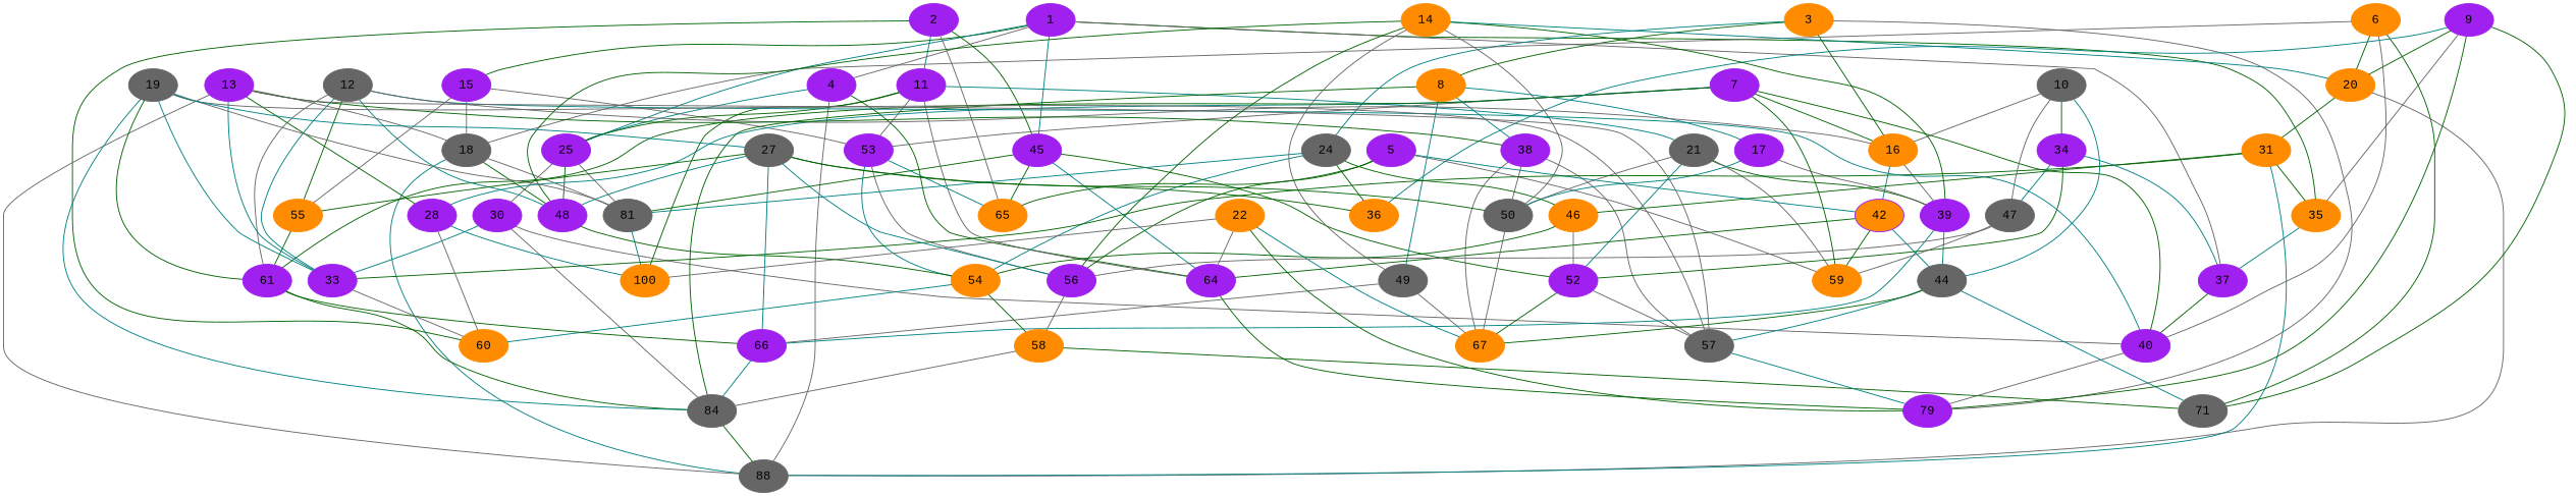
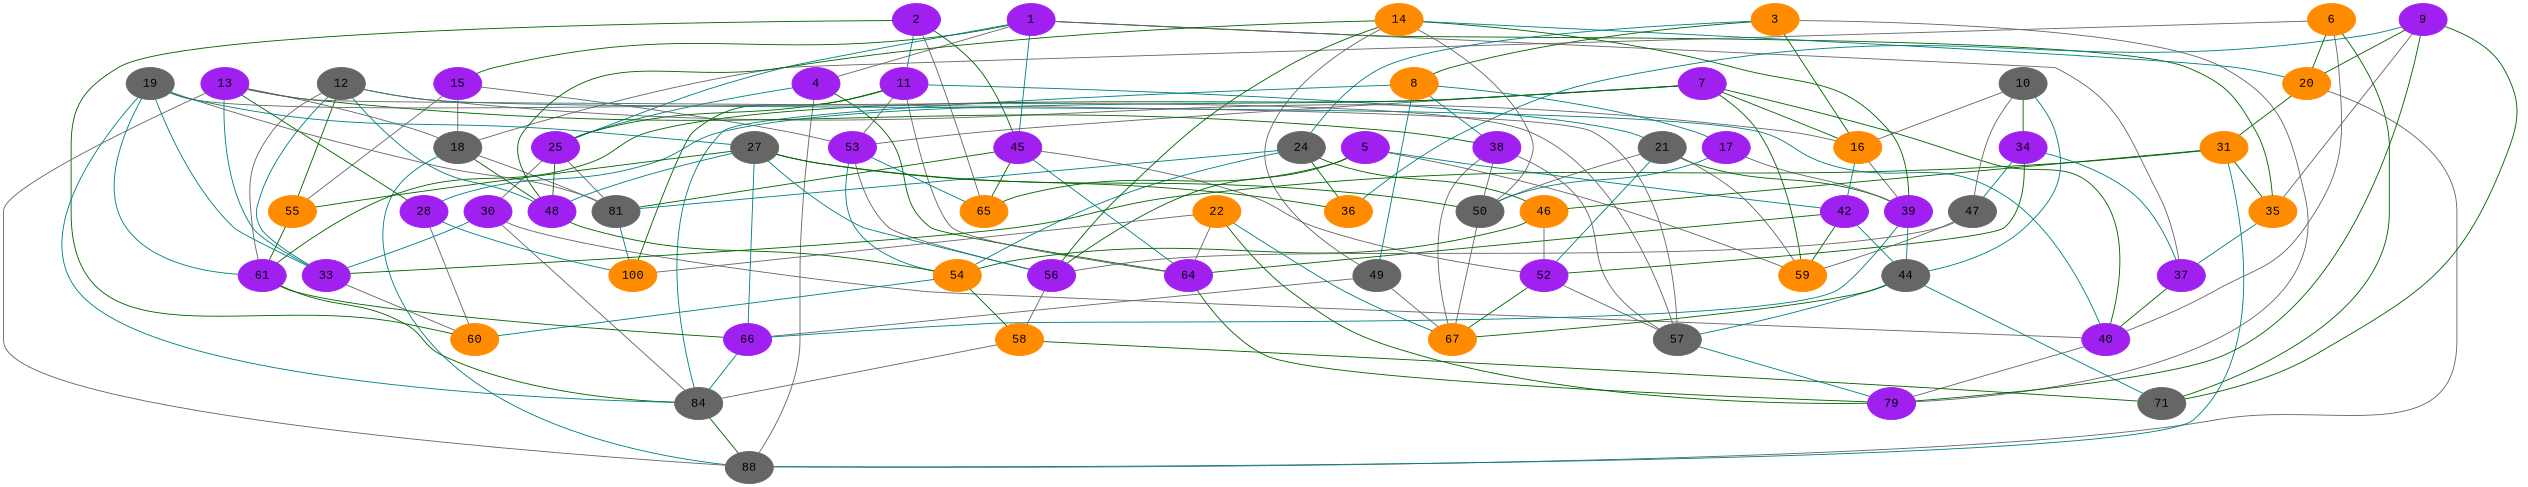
  graph {
    fontname="Liberation Mono"
    node [color=purple fontname="Liberation Mono" style=filled]
    edge [color=darkgreen fontname="Liberation Mono"]
    1 [super="+23"]
    4
    15
    25 [super="+43"]
    35 [color=darkorange]
    37
    45 [super="+80"]
    64 [super="+72"]
    88 [color=gray40 super="+92"]
    18 [color=gray40 super="+93"]
    53 [super="+87"]
    55 [color=darkorange]
    48 [super="+103"]
    n14 [color=gray40 label=81 super="+105"]
    30
    40 [super="+97"]
    65 [color=darkorange]
    52 [super="+90"]
    11 [super="+77"]
    21 [color=gray40 super="+73"]
    100 [color=darkorange]
    2
    60 [color=darkorange]
    8 [color=darkorange super="+41"]
    17
    38
    49 [color=gray40]
    84 [color=gray40 super="+91"]
    3 [color=darkorange]
    16 [color=darkorange super="+70"]
    24 [color=gray40 super="+29"]
    79 [super="+101"]
-   42 [super="+85" fillcolor=darkorange]
+   42 [super="+85"]
    39 [super="+96"]
    36 [color=darkorange]
    46 [color=darkorange]
    54 [color=darkorange super="+69"]
    59 [color=darkorange super="+99"]
    44 [color=gray40 super="+83"]
    5
    56 [super="+75"]
    58 [color=darkorange]
    6 [color=darkorange]
    20 [color=darkorange super="+95"]
    71 [color=gray40]
    31 [color=darkorange super="+78"]
    7 [super="+32"]
    28
    61 [super="+62"]
    66 [super="+98"]
    50 [color=gray40 super="+89"]
    57 [color=gray40 super="+68"]
    67 [color=darkorange super="+81"]
    9 [super="+74"]
    10 [color=gray40 super="+94"]
    34 [super="+104"]
    47 [color=gray40]
    12 [color=gray40 super="+102"]
    33 [super="+51"]
    13 [super="+26"]
    14 [color=darkorange super="+63"]
    19 [color=gray40 super="+86"]
    27 [color=gray40 super="+76"]
    22 [color=darkorange]
    1 -- 4 [color=gray40]
    1 -- 15
    1 -- 25 [color=teal]
    1 -- 35
    1 -- 37 [color=gray40]
    1 -- 45 [color=teal]
    4 -- 25 [color=teal]
    4 -- 64
    4 -- 88 [color=gray40]
    15 -- 18 [color=gray40]
    15 -- 53 [color=gray40]
    15 -- 55 [color=gray40]
    25 -- 48
    25 -- n14 [color=gray40]
    25 -- 30 [color=gray40]
    35 -- 37 [color=teal]
    37 -- 40
    45 -- 64 [color=teal]
    45 -- n14
    45 -- 65
-   45 -- 52
+   45 -- 52 [color=gray40]
    64 -- 79
    18 -- 88 [color=teal]
    18 -- 48
    18 -- n14 [color=gray40]
    53 -- 65 [color=teal]
    53 -- 54 [color=teal]
    53 -- 56 [color=gray40]
    55 -- 61
    48 -- 54
    n14 -- 100 [color=teal]
    30 -- 40 [color=gray40]
    30 -- 84 [color=gray40]
    30 -- 33 [color=teal]
    40 -- 79 [color=gray40]
    52 -- 57 [color=gray40]
    52 -- 67
    11 -- 25
    11 -- 64 [color=gray40]
    11 -- 53 [color=gray40]
    11 -- 21 [color=teal]
    11 -- 100
    21 -- 52 [color=teal]
    21 -- 39
    21 -- 59 [color=gray40]
    21 -- 50 [color=gray40]
    2 -- 45
    2 -- 65 [color=gray40]
    2 -- 11 [color=teal]
    2 -- 60
    8 -- 17 [color=teal weight=2]
    8 -- 38 [color=teal]
    8 -- 49 [color=teal]
-   8 -- 84
+   8 -- 84 [color=teal]
    17 -- 39 [color=gray40]
    17 -- 50 [color=teal]
    38 -- 50 [color=gray40]
    38 -- 57 [color=gray40]
    38 -- 67 [color=gray40]
    49 -- 66 [color=gray40]
    49 -- 67 [color=gray40]
    84 -- 88
    3 -- 8
    3 -- 16
    3 -- 24 [color=teal]
    3 -- 79 [color=gray40]
    16 -- 42 [color=teal]
    16 -- 39 [color=gray40]
    24 -- n14 [color=teal]
    24 -- 36 [weight=2]
    24 -- 46
    24 -- 54 [color=teal]
    42 -- 64
    42 -- 59 [weight=2]
    42 -- 44 [color=teal]
    39 -- 44 [color=teal]
    39 -- 66 [color=teal]
    46 -- 52 [color=gray40]
    46 -- 54
    54 -- 60 [color=teal]
    54 -- 58
    44 -- 71 [color=teal]
    44 -- 57 [color=teal]
    44 -- 67
    5 -- 65
    5 -- 42 [color=teal]
    5 -- 59 [color=gray40]
    5 -- 56
    56 -- 58 [color=gray40]
    58 -- 84 [color=gray40]
    58 -- 71
    6 -- 18 [color=gray40]
    6 -- 40 [color=gray40]
    6 -- 20
    6 -- 71
    20 -- 88 [color=gray40]
    20 -- 31 [weight=2]
    31 -- 35
    31 -- 88 [color=teal]
    31 -- 46
    31 -- 33
    7 -- 53 [color=gray40]
    7 -- 40
    7 -- 16
    7 -- 59
    7 -- 28 [color=teal]
    7 -- 61
    28 -- 100 [color=teal]
    28 -- 60 [color=gray40]
    61 -- 84
    61 -- 66
    66 -- 84 [color=teal]
    50 -- 67 [color=gray40]
    57 -- 79 [color=teal]
    9 -- 35 [color=gray40]
    9 -- 79
    9 -- 36 [color=teal]
    9 -- 20
    9 -- 71
    10 -- 16 [color=gray40]
    10 -- 44 [color=teal]
    10 -- 34 [weight=3]
    10 -- 47 [color=gray40]
    34 -- 37 [color=teal]
    34 -- 52
    34 -- 47 [color=teal]
    47 -- 59 [color=gray40]
    47 -- 56 [color=gray40]
    12 -- 55
    12 -- 48 [color=teal]
    12 -- 40 [color=teal]
    12 -- 16 [color=gray40]
    12 -- 61 [color=gray40]
    12 -- 33 [color=teal]
    33 -- 60 [color=gray40]
    13 -- 88 [color=gray40]
    13 -- 18 [color=gray40]
    13 -- 38
    13 -- 28
    13 -- 57 [color=gray40]
    13 -- 33 [color=teal]
    14 -- 48
    14 -- 49 [color=gray40]
    14 -- 39
    14 -- 56
    14 -- 20 [color=teal]
    14 -- 50 [color=gray40]
    19 -- n14 [color=gray40]
    19 -- 84 [color=teal]
-   19 -- 61
+   19 -- 61 [color=teal]
    19 -- 57 [color=gray40]
    19 -- 33 [color=teal]
    19 -- 27 [color=teal]
    27 -- 55
    27 -- 48 [color=teal]
    27 -- 36
    27 -- 56 [color=teal]
    27 -- 66 [color=teal]
    27 -- 50
    22 -- 64 [color=gray40]
    22 -- 100 [color=gray40]
    22 -- 79
    22 -- 67 [color=teal]
  }
